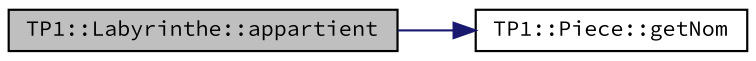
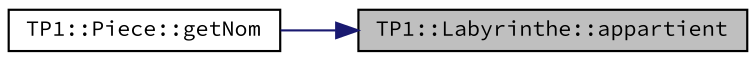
  digraph {
    rankdir=LR
    fontname="Source Code Pro"
    node [color=black fontname="Source Code Pro" fontsize=10 shape=record style=filled]
    n1 [fillcolor=grey75 fontcolor=black height=0.2 label="TP1::Labyrinthe::appartient" width=0.4]
    n2 [fillcolor=white height=0.2 label="TP1::Piece::getNom" width=0.4]
-   n1 -> n2 [color=midnightblue fontname="Source Code Pro" fontsize=10 labelfontname=FreeSans labelfontsize=10 style=solid]
+   n2 -> n1 [color=midnightblue fontname="Source Code Pro" fontsize=10 labelfontname=FreeSans labelfontsize=10 style=solid]
  }
